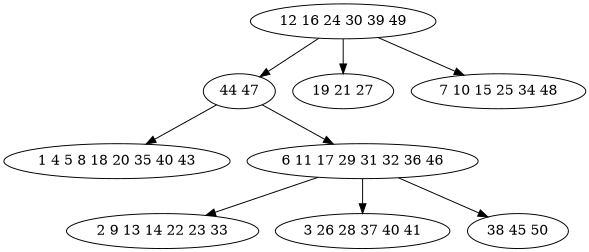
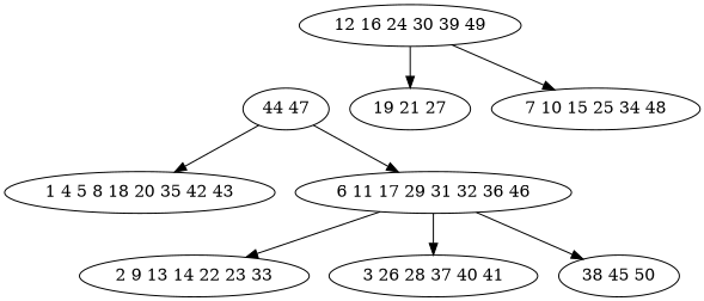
  digraph {
    n1 [label="12 16 24 30 39 49"]
    n2 [label="44 47"]
    n3 [label="19 21 27"]
    n4 [label="7 10 15 25 34 48"]
-   n5 [label="1 4 5 8 18 20 35 40 43"]
+   n5 [label="1 4 5 8 18 20 35 42 43"]
    n6 [label="6 11 17 29 31 32 36 46"]
    n7 [label="2 9 13 14 22 23 33"]
    n8 [label="3 26 28 37 40 41"]
    n9 [label="38 45 50"]
-   n1 -> n2
    n1 -> n3
    n1 -> n4
    n2 -> n5
    n2 -> n6
    n6 -> n7
    n6 -> n8
    n6 -> n9
  }
